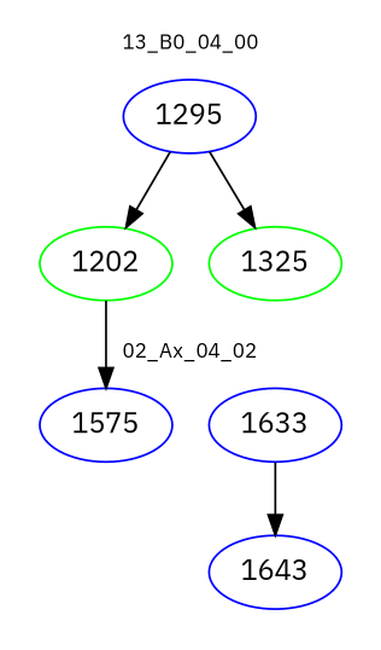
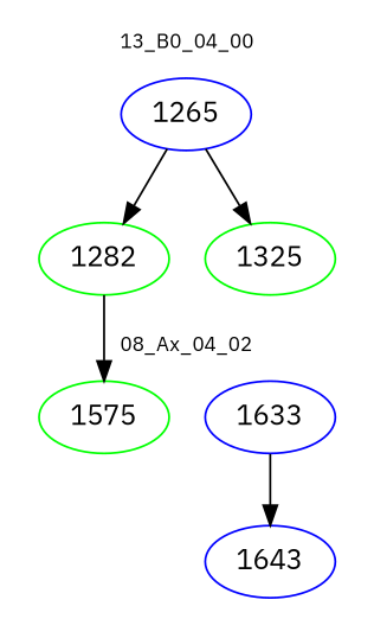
  digraph {
    fontname="IBM Plex Sans"
    node [color=blue fontname="IBM Plex Sans"]
    edge [color=black fontname="IBM Plex Sans"]
    n1 [label=1633]
-   n2 [label=1575]
+   n2 [color=green label=1575]
    n3 [label=1643]
-   n4 [label=1295]
-   n5 [color=green label=1202]
+   n4 [label=1265]
+   n5 [color=green label=1282]
    n6 [color=green label=1325]
    subgraph cluster_1 {
      color=white
      fontsize=10
-     label="02_Ax_04_02"
+     label="08_Ax_04_02"
      n1
      n2
      n3
    }
    subgraph cluster_2 {
      color=white
      fontsize=10
      label="13_B0_04_00"
      n4
      n5
      n6
    }
    n1 -> n3
    n4 -> n5
    n4 -> n6
    n5 -> n2
  }
